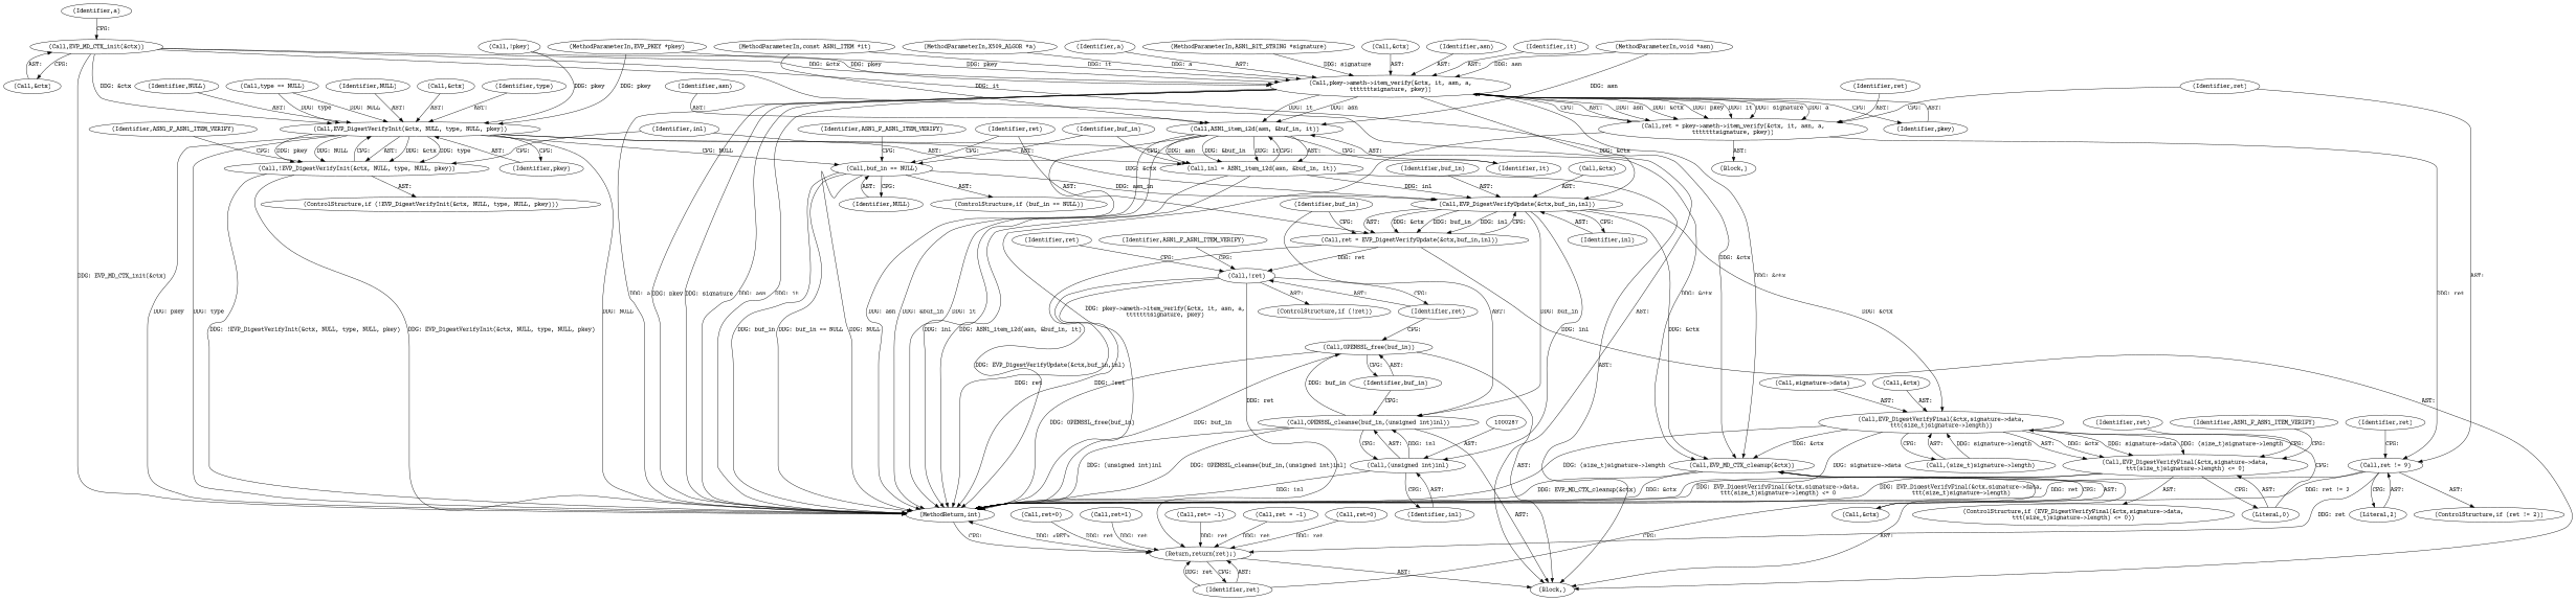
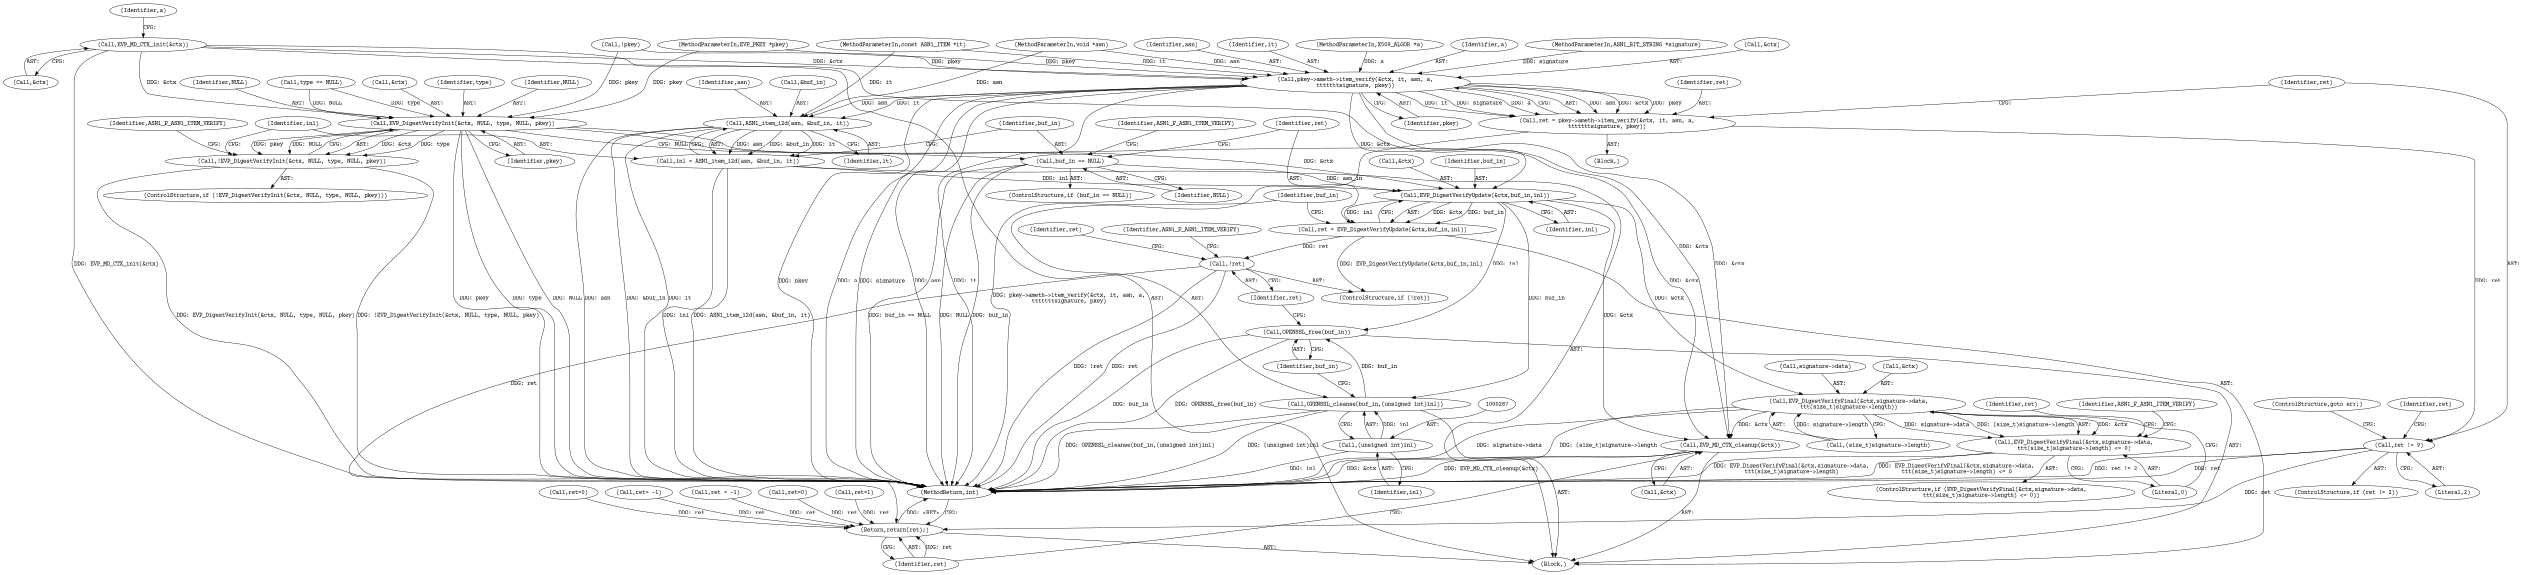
  digraph {
    fontname="Courier Prime"
    node [fontname="Courier Prime"]
    edge [fontname="Courier Prime"]
    n1 [label="(Call,EVP_MD_CTX_init(&ctx))"]
    n2 [label="(Call,pkey->ameth->item_verify(&ctx, it, asn, a,\n\t\t\t\t\t\t\tsignature, pkey))"]
    n3 [label="(Call,EVP_MD_CTX_cleanup(&ctx))"]
    n4 [label="(Call,EVP_DigestVerifyInit(&ctx, NULL, type, NULL, pkey))"]
    n5 [label="(Call,&ctx)"]
    n6 [label="(Block,)"]
    n7 [label="(MethodReturn,int)"]
    n8 [label="(Call,ret = pkey->ameth->item_verify(&ctx, it, asn, a,\n\t\t\t\t\t\t\tsignature, pkey))"]
    n9 [label="(Call,ASN1_item_i2d(asn, &buf_in, it))"]
    n10 [label="(Call,EVP_DigestVerifyUpdate(&ctx,buf_in,inl))"]
    n11 [label="(Identifier,pkey)"]
    n12 [label="(Call,&ctx)"]
    n13 [label="(Call,!EVP_DigestVerifyInit(&ctx, NULL, type, NULL, pkey))"]
    n14 [label="(Call,buf_in == NULL)"]
    n15 [label="(Identifier,pkey)"]
    n16 [label="(Return,return(ret);)"]
    n17 [label="(Call,ret != 9)"]
    n18 [label="(Block,)"]
    n19 [label="(Call,inl = ASN1_item_i2d(asn, &buf_in, it))"]
    n20 [label="(Identifier,it)"]
    n21 [label="(Call,ret = EVP_DigestVerifyUpdate(&ctx,buf_in,inl))"]
    n22 [label="(Call,OPENSSL_cleanse(buf_in,(unsigned int)inl))"]
    n23 [label="(Call,(unsigned int)inl)"]
    n24 [label="(Call,EVP_DigestVerifyFinal(&ctx,signature->data,\n\t\t\t(size_t)signature->length))"]
    n25 [label="(Identifier,inl)"]
    n26 [label="(Literal,2)"]
    n27 [label="(ControlStructure,if (ret != 2))"]
    n28 [label="(Identifier,ret)"]
    n29 [label="(Call,!ret)"]
    n30 [label="(Call,OPENSSL_free(buf_in))"]
    n31 [label="(Identifier,inl)"]
    n32 [label="(Call,EVP_DigestVerifyFinal(&ctx,signature->data,\n\t\t\t(size_t)signature->length) <= 0)"]
    n33 [label="(Call,(size_t)signature->length)"]
    n34 [label="(ControlStructure,if (!ret))"]
    n35 [label="(Identifier,ret)"]
    n36 [label="(Identifier,buf_in)"]
    n37 [label="(Literal,0)"]
    n38 [label="(ControlStructure,if (EVP_DigestVerifyFinal(&ctx,signature->data,\n\t\t\t(size_t)signature->length) <= 0))"]
    n39 [label="(ControlStructure,if (!EVP_DigestVerifyInit(&ctx, NULL, type, NULL, pkey)))"]
    n40 [label="(Identifier,NULL)"]
    n41 [label="(ControlStructure,if (buf_in == NULL))"]
    n42 [label="(Identifier,NULL)"]
    n43 [label="(Identifier,ret)"]
    n44 [label="(Identifier,asn)"]
    n45 [label="(Call,&ctx)"]
    n46 [label="(Call,&ctx)"]
    n47 [label="(Identifier,type)"]
    n48 [label="(Identifier,ASN1_F_ASN1_ITEM_VERIFY)"]
    n49 [label="(Call,type == NULL)"]
    n50 [label="(MethodParameterIn,void *asn)"]
    n51 [label="(Call,ret= -1)"]
    n52 [label="(Identifier,ret)"]
    n53 [label="(Identifier,ret)"]
    n54 [label="(Call,!pkey)"]
    n55 [label="(Call,&ctx)"]
    n56 [label="(Identifier,NULL)"]
    n57 [label="(Identifier,ASN1_F_ASN1_ITEM_VERIFY)"]
    n58 [label="(Identifier,ret)"]
    n59 [label="(Identifier,inl)"]
    n60 [label="(MethodParameterIn,EVP_PKEY *pkey)"]
    n61 [label="(Identifier,buf_in)"]
+   n62 [label="(ControlStructure,goto err;)"]
    n63 [label="(Call,&ctx)"]
    n64 [label="(Identifier,a)"]
    n65 [label="(Identifier,asn)"]
    n66 [label="(Identifier,it)"]
    n67 [label="(Identifier,buf_in)"]
    n68 [label="(Call,ret=0)"]
    n69 [label="(Call,ret=1)"]
    n70 [label="(Identifier,ret)"]
    n71 [label="(Call,signature->data)"]
    n72 [label="(MethodParameterIn,X509_ALGOR *a)"]
    n73 [label="(Identifier,ASN1_F_ASN1_ITEM_VERIFY)"]
    n74 [label="(Call,ret = -1)"]
    n75 [label="(Identifier,a)"]
    n76 [label="(MethodParameterIn,const ASN1_ITEM *it)"]
    n77 [label="(MethodParameterIn,ASN1_BIT_STRING *signature)"]
    n78 [label="(Call,ret=0)"]
    n79 [label="(Identifier,ASN1_F_ASN1_ITEM_VERIFY)"]
    n80 [label="(Identifier,buf_in)"]
+   n81 [label="(Call,&buf_in)"]
    n82 [label="(Identifier,ret)"]
    1000287
    n1 -> n2 [label="DDG: &ctx"]
    n1 -> n3 [label="DDG: &ctx"]
    n1 -> n4 [label="DDG: &ctx"]
    n1 -> n5 [label="CFG: "]
    n1 -> n6 [label="AST: "]
    n1 -> n7 [label="DDG: EVP_MD_CTX_init(&ctx)"]
    n2 -> n3 [label="DDG: &ctx"]
    n2 -> n7 [label="DDG: asn"]
    n2 -> n7 [label="DDG: it"]
    n2 -> n7 [label="DDG: signature"]
    n2 -> n7 [label="DDG: pkey"]
    n2 -> n7 [label="DDG: a"]
    n2 -> n8 [label="AST: "]
    n2 -> n8 [label="DDG: asn"]
    n2 -> n8 [label="DDG: &ctx"]
    n2 -> n8 [label="DDG: pkey"]
    n2 -> n8 [label="DDG: it"]
    n2 -> n8 [label="DDG: signature"]
    n2 -> n8 [label="DDG: a"]
    n2 -> n9 [label="DDG: asn"]
    n2 -> n9 [label="DDG: it"]
    n2 -> n10 [label="DDG: &ctx"]
    n2 -> n11 [label="CFG: "]
    n3 -> n6 [label="AST: "]
    n3 -> n7 [label="DDG: EVP_MD_CTX_cleanup(&ctx)"]
    n3 -> n7 [label="DDG: &ctx"]
    n3 -> n12 [label="CFG: "]
    n4 -> n3 [label="DDG: &ctx"]
    n4 -> n7 [label="DDG: NULL"]
    n4 -> n7 [label="DDG: pkey"]
    n4 -> n7 [label="DDG: type"]
    n4 -> n10 [label="DDG: &ctx"]
    n4 -> n13 [label="AST: "]
    n4 -> n13 [label="DDG: &ctx"]
    n4 -> n13 [label="DDG: type"]
    n4 -> n13 [label="DDG: pkey"]
    n4 -> n13 [label="DDG: NULL"]
    n4 -> n14 [label="CFG: NULL"]
    n4 -> n15 [label="CFG: "]
    n5 -> n1 [label="AST: "]
    n7 -> n16 [label="CFG: "]
    n8 -> n2 [label="CFG: "]
    n8 -> n7 [label="DDG: pkey->ameth->item_verify(&ctx, it, asn, a,\n\t\t\t\t\t\t\tsignature, pkey)"]
    n8 -> n17 [label="DDG: ret"]
    n8 -> n18 [label="AST: "]
    n9 -> n7 [label="DDG: &buf_in"]
    n9 -> n7 [label="DDG: it"]
    n9 -> n7 [label="DDG: asn"]
    n9 -> n19 [label="AST: "]
    n9 -> n19 [label="DDG: asn"]
    n9 -> n19 [label="DDG: &buf_in"]
    n9 -> n19 [label="DDG: it"]
    n9 -> n20 [label="CFG: "]
    n10 -> n3 [label="DDG: &ctx"]
    n10 -> n21 [label="AST: "]
    n10 -> n21 [label="DDG: &ctx"]
    n10 -> n21 [label="DDG: buf_in"]
    n10 -> n21 [label="DDG: inl"]
    n10 -> n22 [label="DDG: buf_in"]
-   n10 -> n23 [label="DDG: inl"]
+   n10 -> n30 [label="DDG: inl"]
    n10 -> n24 [label="DDG: &ctx"]
    n10 -> n25 [label="CFG: "]
    n11 -> n2 [label="AST: "]
    n12 -> n3 [label="AST: "]
    n13 -> n4 [label="CFG: "]
    n13 -> n7 [label="DDG: !EVP_DigestVerifyInit(&ctx, NULL, type, NULL, pkey)"]
    n13 -> n7 [label="DDG: EVP_DigestVerifyInit(&ctx, NULL, type, NULL, pkey)"]
    n13 -> n39 [label="AST: "]
    n14 -> n7 [label="DDG: buf_in == NULL"]
    n14 -> n7 [label="DDG: buf_in"]
    n14 -> n7 [label="DDG: NULL"]
    n14 -> n10 [label="DDG: asn_in"]
    n14 -> n40 [label="CFG: "]
    n14 -> n41 [label="AST: "]
    n15 -> n4 [label="AST: "]
    n16 -> n6 [label="AST: "]
    n16 -> n7 [label="DDG: <RET>"]
    n16 -> n28 [label="CFG: "]
    n17 -> n7 [label="DDG: ret != 2"]
    n17 -> n7 [label="DDG: ret"]
    n17 -> n16 [label="DDG: ret"]
    n17 -> n26 [label="CFG: "]
    n17 -> n27 [label="AST: "]
    n19 -> n6 [label="AST: "]
    n19 -> n7 [label="DDG: ASN1_item_i2d(asn, &buf_in, it)"]
    n19 -> n7 [label="DDG: inl"]
    n19 -> n9 [label="CFG: "]
    n19 -> n10 [label="DDG: inl"]
    n20 -> n9 [label="AST: "]
    n21 -> n6 [label="AST: "]
-   n21 -> n7 [label="DDG: EVP_DigestVerifyUpdate(&ctx,buf_in,inl)"]
+   n21 -> n34 [label="DDG: EVP_DigestVerifyUpdate(&ctx,buf_in,inl)"]
    n21 -> n10 [label="CFG: "]
    n21 -> n29 [label="DDG: ret"]
    n22 -> n6 [label="AST: "]
    n22 -> n7 [label="DDG: (unsigned int)inl"]
    n22 -> n7 [label="DDG: OPENSSL_cleanse(buf_in,(unsigned int)inl)"]
    n22 -> n23 [label="CFG: "]
    n22 -> n30 [label="DDG: buf_in"]
    n23 -> n7 [label="DDG: inl"]
    n23 -> n22 [label="AST: "]
    n23 -> n22 [label="DDG: inl"]
    n23 -> n31 [label="CFG: "]
    n24 -> n3 [label="DDG: &ctx"]
    n24 -> n7 [label="DDG: (size_t)signature->length"]
    n24 -> n7 [label="DDG: signature->data"]
    n24 -> n32 [label="AST: "]
    n24 -> n32 [label="DDG: &ctx"]
    n24 -> n32 [label="DDG: signature->data"]
    n24 -> n32 [label="DDG: (size_t)signature->length"]
    n24 -> n33 [label="CFG: "]
    n25 -> n10 [label="AST: "]
    n26 -> n17 [label="AST: "]
    n28 -> n3 [label="CFG: "]
    n28 -> n16 [label="AST: "]
    n28 -> n16 [label="DDG: ret"]
    n29 -> n7 [label="DDG: !ret"]
    n29 -> n7 [label="DDG: ret"]
    n29 -> n16 [label="DDG: ret"]
    n29 -> n34 [label="AST: "]
    n29 -> n35 [label="CFG: "]
    n30 -> n6 [label="AST: "]
    n30 -> n7 [label="DDG: buf_in"]
    n30 -> n7 [label="DDG: OPENSSL_free(buf_in)"]
    n30 -> n36 [label="CFG: "]
    n31 -> n23 [label="AST: "]
    n32 -> n7 [label="DDG: EVP_DigestVerifyFinal(&ctx,signature->data,\n\t\t\t(size_t)signature->length) <= 0"]
    n32 -> n7 [label="DDG: EVP_DigestVerifyFinal(&ctx,signature->data,\n\t\t\t(size_t)signature->length)"]
    n32 -> n37 [label="CFG: "]
    n32 -> n38 [label="AST: "]
    n33 -> n24 [label="AST: "]
    n33 -> n24 [label="DDG: signature->length"]
    n35 -> n29 [label="AST: "]
    n35 -> n30 [label="CFG: "]
    n36 -> n22 [label="CFG: "]
    n36 -> n30 [label="AST: "]
    n37 -> n24 [label="CFG: "]
    n37 -> n32 [label="AST: "]
    n40 -> n14 [label="AST: "]
    n42 -> n4 [label="AST: "]
    n43 -> n32 [label="CFG: "]
    n44 -> n9 [label="AST: "]
    n45 -> n2 [label="AST: "]
    n46 -> n4 [label="AST: "]
    n47 -> n4 [label="AST: "]
    n48 -> n29 [label="CFG: "]
    n49 -> n4 [label="DDG: NULL"]
    n49 -> n4 [label="DDG: type"]
    n50 -> n2 [label="DDG: asn"]
    n50 -> n9 [label="DDG: asn"]
    n51 -> n16 [label="DDG: ret"]
    n52 -> n17 [label="CFG: "]
    n53 -> n14 [label="CFG: "]
    n53 -> n21 [label="AST: "]
    n54 -> n2 [label="DDG: pkey"]
    n54 -> n4 [label="DDG: pkey"]
    n55 -> n24 [label="AST: "]
    n56 -> n4 [label="AST: "]
    n57 -> n13 [label="CFG: "]
    n58 -> n8 [label="CFG: "]
    n58 -> n17 [label="AST: "]
    n59 -> n13 [label="CFG: "]
    n59 -> n19 [label="AST: "]
    n60 -> n2 [label="DDG: pkey"]
    n60 -> n4 [label="DDG: pkey"]
    n61 -> n14 [label="AST: "]
    n61 -> n19 [label="CFG: "]
+   n62 -> n17 [label="CFG: "]
    n63 -> n10 [label="AST: "]
    n64 -> n1 [label="CFG: "]
    n65 -> n2 [label="AST: "]
    n66 -> n2 [label="AST: "]
    n67 -> n10 [label="AST: "]
    n68 -> n16 [label="DDG: ret"]
    n69 -> n16 [label="DDG: ret"]
    n70 -> n29 [label="CFG: "]
    n71 -> n24 [label="AST: "]
    n72 -> n2 [label="DDG: a"]
    n73 -> n14 [label="CFG: "]
    n74 -> n16 [label="DDG: ret"]
    n75 -> n2 [label="AST: "]
    n76 -> n2 [label="DDG: it"]
    n76 -> n9 [label="DDG: it"]
    n77 -> n2 [label="DDG: signature"]
    n78 -> n16 [label="DDG: ret"]
    n79 -> n32 [label="CFG: "]
    n80 -> n21 [label="CFG: "]
    n80 -> n22 [label="AST: "]
+   n81 -> n9 [label="AST: "]
    n82 -> n8 [label="AST: "]
    1000287 -> n23 [label="AST: "]
  }
